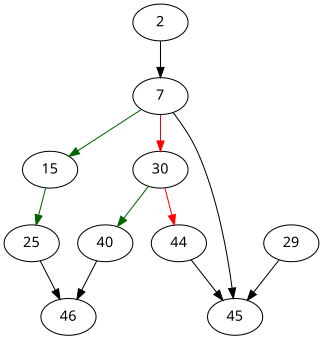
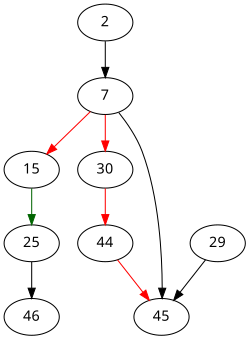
  strict digraph {
    fontname="Noto Sans"
    node [fontname="Noto Sans"]
    edge [fontname="Noto Sans"]
    2 [entry=true]
    7
    15
    30
    45
    25
-   40
    44
    46
    29
    2 -> 7
-   7 -> 15 [color=darkgreen cond=true]
+   7 -> 15 [color=red cond=true]
    7 -> 30 [color=red cond=false]
    7 -> 45
    15 -> 25 [color=darkgreen cond=true]
-   30 -> 40 [color=darkgreen cond=true]
    30 -> 44 [color=red cond=false]
    25 -> 46
-   40 -> 46
-   44 -> 45
+   44 -> 45 [color=red]
    29 -> 45
  }
